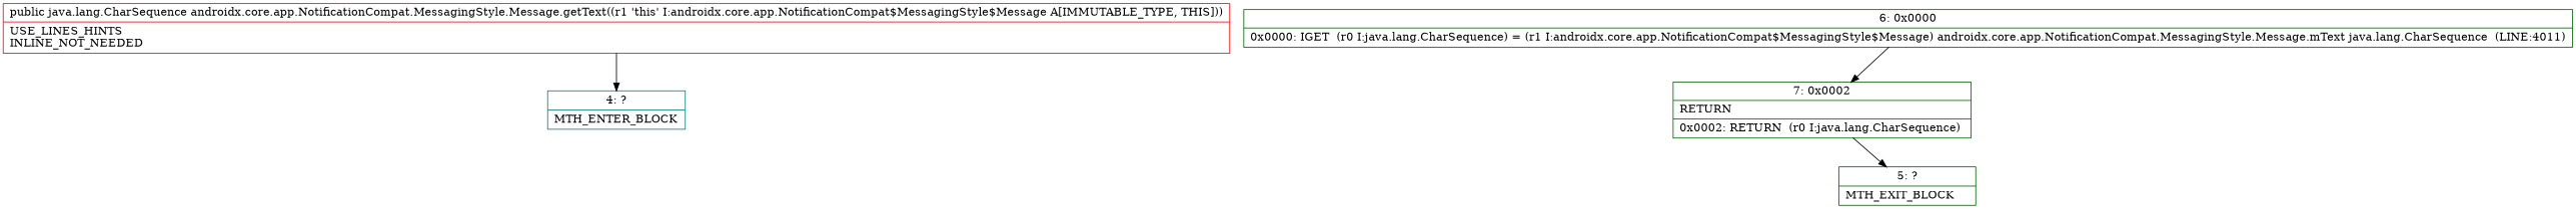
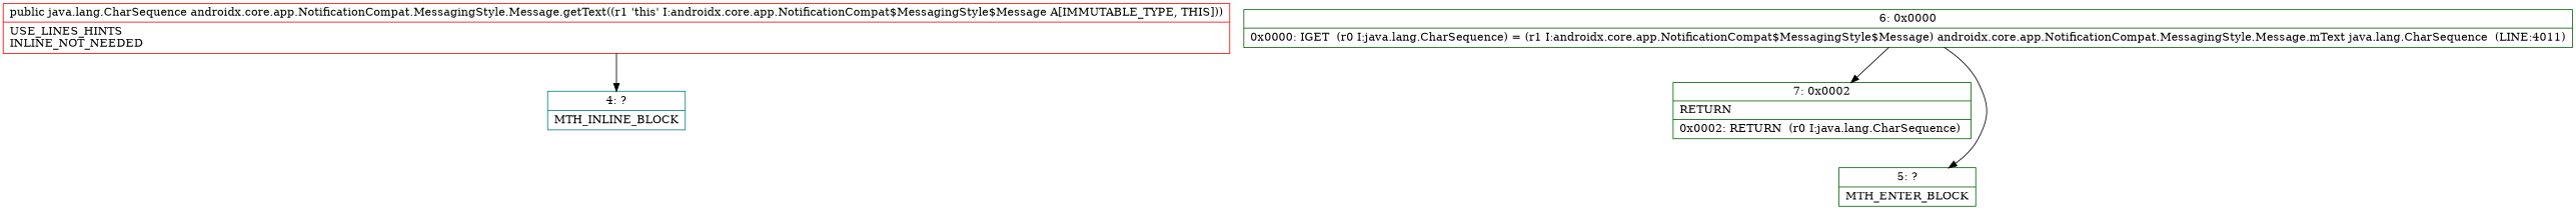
  digraph {
    node [color=darkgreen shape=record]
-   n1 [color=teal label="{4\:\ ?|MTH_ENTER_BLOCK\l}"]
+   n1 [color=teal label="{4\:\ ?|MTH_INLINE_BLOCK\l}"]
    n2 [label="{6\:\ 0x0000|0x0000: IGET  (r0 I:java.lang.CharSequence) = (r1 I:androidx.core.app.NotificationCompat$MessagingStyle$Message) androidx.core.app.NotificationCompat.MessagingStyle.Message.mText java.lang.CharSequence  (LINE:4011)\l}"]
    n3 [label="{7\:\ 0x0002|RETURN\l|0x0002: RETURN  (r0 I:java.lang.CharSequence) \l}"]
-   n4 [label="{5\:\ ?|MTH_EXIT_BLOCK\l}"]
+   n4 [label="{5\:\ ?|MTH_ENTER_BLOCK\l}"]
    n5 [color=red label="{public java.lang.CharSequence androidx.core.app.NotificationCompat.MessagingStyle.Message.getText((r1 'this' I:androidx.core.app.NotificationCompat$MessagingStyle$Message A[IMMUTABLE_TYPE, THIS]))  | USE_LINES_HINTS\lINLINE_NOT_NEEDED\l}"]
    n2 -> n3
-   n3 -> n4
+   n2 -> n4
    n5 -> n1
  }
